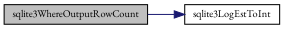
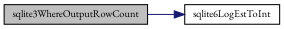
  digraph {
    rankdir=LR
    fontname="EB Garamond"
    node [color=black fontname="EB Garamond" fontsize=10 shape=record style=filled]
    n1 [fillcolor=grey75 fontcolor=black height=0.2 label=sqlite3WhereOutputRowCount width=0.4]
-   n2 [fillcolor=white height=0.2 label=sqlite3LogEstToInt width=0.4]
+   n2 [fillcolor=white height=0.2 label=sqlite6LogEstToInt width=0.4]
    n1 -> n2 [color=midnightblue fontname="EB Garamond" fontsize=10 labelfontname=FreeSans labelfontsize=10 style=solid]
  }
